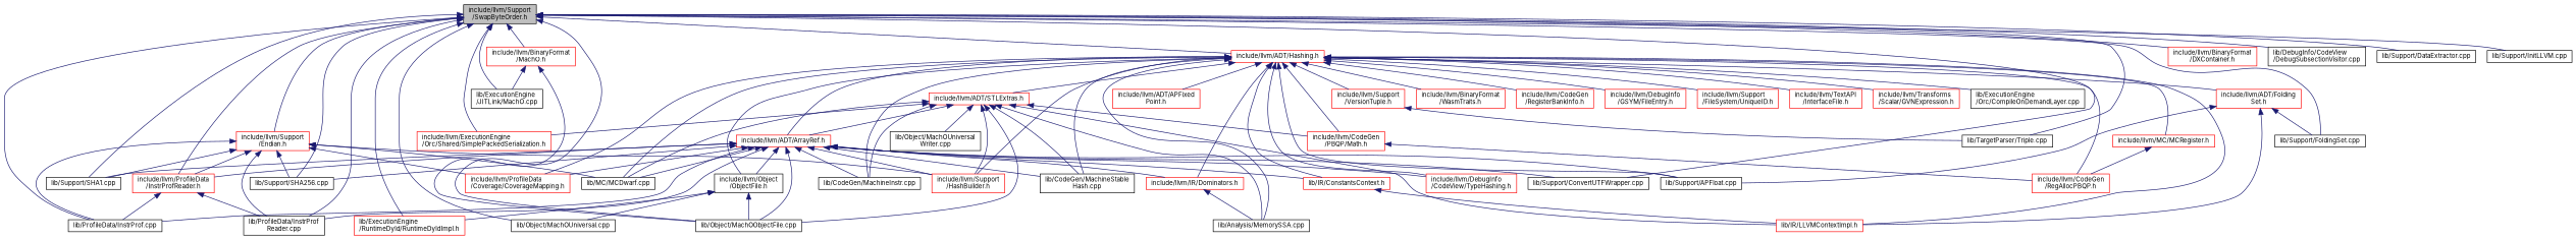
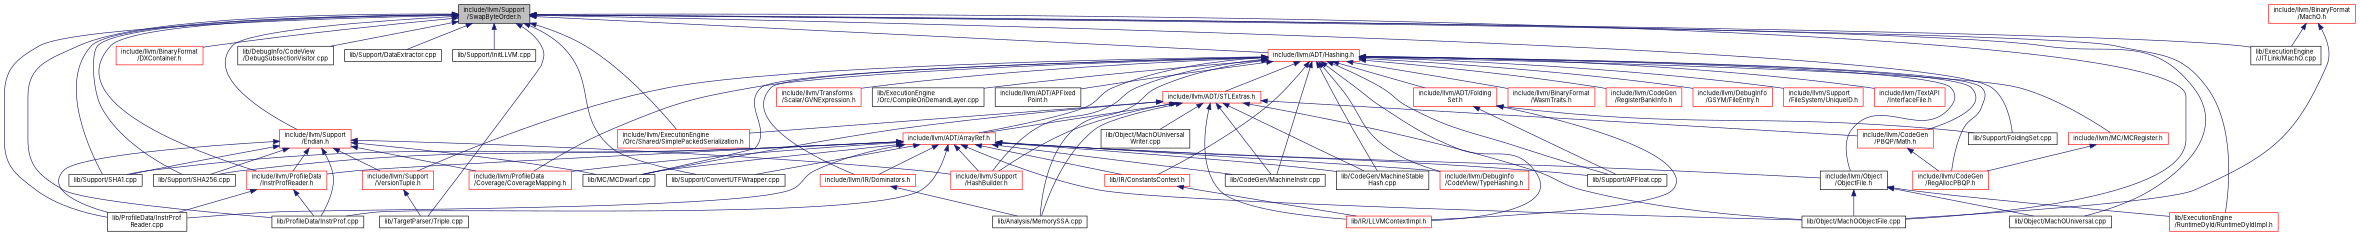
  digraph {
    fontname=Inter
    node [color=red fontname=Inter fontsize=10 shape=record]
    edge [color=midnightblue dir=back fontname=Inter fontsize=10 labelfontname=Helvetica labelfontsize=10 style=solid]
    n1 [color=black fillcolor=grey75 fontcolor=black height=0.2 label="include/llvm/Support\l/SwapByteOrder.h" style=filled width=0.4]
    n2 [height=0.2 label="include/llvm/ADT/Hashing.h" width=0.4]
    n3 [height=0.2 label="lib/ExecutionEngine\l/RuntimeDyld/RuntimeDyldImpl.h" width=0.4]
    n4 [color=black height=0.2 label="lib/Object/MachOObjectFile.cpp" width=0.4]
    n5 [color=black height=0.2 label="lib/Object/MachOUniversal.cpp" width=0.4]
    n6 [height=0.2 label="include/llvm/ProfileData\l/InstrProfReader.h" width=0.4]
    n7 [color=black height=0.2 label="lib/ProfileData/InstrProf.cpp" width=0.4]
    n8 [color=black height=0.2 label="lib/ProfileData/InstrProf\lReader.cpp" width=0.4]
    n9 [color=black height=0.2 label="lib/Support/ConvertUTFWrapper.cpp" width=0.4]
    n10 [color=black height=0.2 label="lib/Support/SHA1.cpp" width=0.4]
    n11 [color=black height=0.2 label="lib/Support/SHA256.cpp" width=0.4]
    n12 [color=black height=0.2 label="lib/Support/FoldingSet.cpp" width=0.4]
    n13 [height=0.2 label="include/llvm/ExecutionEngine\l/Orc/Shared/SimplePackedSerialization.h" width=0.4]
    n14 [color=black height=0.2 label="lib/TargetParser/Triple.cpp" width=0.4]
    n15 [height=0.2 label="include/llvm/BinaryFormat\l/DXContainer.h" width=0.4]
    n16 [height=0.2 label="include/llvm/BinaryFormat\l/MachO.h" width=0.4]
    n17 [color=black height=0.2 label="lib/ExecutionEngine\l/JITLink/MachO.cpp" width=0.4]
    n18 [height=0.2 label="include/llvm/Support\l/Endian.h" width=0.4]
    n19 [color=black height=0.2 label="lib/DebugInfo/CodeView\l/DebugSubsectionVisitor.cpp" width=0.4]
    n20 [color=black height=0.2 label="lib/Support/DataExtractor.cpp" width=0.4]
    n21 [color=black height=0.2 label="lib/Support/InitLLVM.cpp" width=0.4]
-   n22 [height=0.2 label="include/llvm/ADT/APFixed\lPoint.h" width=0.4]
+   n22 [color=black height=0.2 label="include/llvm/ADT/APFixed\lPoint.h" width=0.4]
    n23 [height=0.2 label="include/llvm/ADT/ArrayRef.h" width=0.4]
    n24 [height=0.2 label="include/llvm/DebugInfo\l/CodeView/TypeHashing.h" width=0.4]
    n25 [height=0.2 label="include/llvm/IR/Dominators.h" width=0.4]
    n26 [color=black height=0.2 label="lib/Analysis/MemorySSA.cpp" width=0.4]
    n27 [color=black height=0.2 label="include/llvm/Object\l/ObjectFile.h" width=0.4]
    n28 [height=0.2 label="include/llvm/ProfileData\l/Coverage/CoverageMapping.h" width=0.4]
    n29 [height=0.2 label="include/llvm/Support\l/HashBuilder.h" width=0.4]
    n30 [color=black height=0.2 label="lib/CodeGen/MachineInstr.cpp" width=0.4]
    n31 [color=black height=0.2 label="lib/CodeGen/MachineStable\lHash.cpp" width=0.4]
    n32 [height=0.2 label="lib/IR/ConstantsContext.h" width=0.4]
    n33 [height=0.2 label="lib/IR/LLVMContextImpl.h" width=0.4]
    n34 [color=black height=0.2 label="lib/MC/MCDwarf.cpp" width=0.4]
    n35 [color=black height=0.2 label="lib/Support/APFloat.cpp" width=0.4]
    n36 [height=0.2 label="include/llvm/ADT/Folding\lSet.h" width=0.4]
    n37 [height=0.2 label="include/llvm/ADT/STLExtras.h" width=0.4]
    n38 [height=0.2 label="include/llvm/CodeGen\l/PBQP/Math.h" width=0.4]
    n39 [height=0.2 label="include/llvm/CodeGen\l/RegAllocPBQP.h" width=0.4]
    n40 [height=0.2 label="include/llvm/BinaryFormat\l/WasmTraits.h" width=0.4]
    n41 [height=0.2 label="include/llvm/CodeGen\l/RegisterBankInfo.h" width=0.4]
    n42 [height=0.2 label="include/llvm/DebugInfo\l/GSYM/FileEntry.h" width=0.4]
    n43 [height=0.2 label="include/llvm/MC/MCRegister.h" width=0.4]
    n44 [height=0.2 label="include/llvm/Support\l/FileSystem/UniqueID.h" width=0.4]
    n45 [height=0.2 label="include/llvm/Support\l/VersionTuple.h" width=0.4]
    n46 [height=0.2 label="include/llvm/TextAPI\l/InterfaceFile.h" width=0.4]
    n47 [height=0.2 label="include/llvm/Transforms\l/Scalar/GVNExpression.h" width=0.4]
    n48 [color=black height=0.2 label="lib/ExecutionEngine\l/Orc/CompileOnDemandLayer.cpp" width=0.4]
    n49 [color=black height=0.2 label="lib/Object/MachOUniversal\lWriter.cpp" width=0.4]
    n1 -> n2
    n1 -> n3
    n1 -> n4
    n1 -> n5
    n1 -> n6
    n1 -> n7
    n1 -> n8
    n1 -> n9
    n1 -> n10
    n1 -> n11
    n1 -> n12
    n1 -> n13
    n1 -> n14
    n1 -> n15
-   n1 -> n16
    n1 -> n17
    n1 -> n18
    n1 -> n19
    n1 -> n20
    n1 -> n21
    n2 -> n22
    n2 -> n23
    n2 -> n24
    n2 -> n25
    n2 -> n26
    n2 -> n27
    n2 -> n28
    n2 -> n29
    n2 -> n30
    n2 -> n31
    n2 -> n32
    n2 -> n33
    n2 -> n34
    n2 -> n35
    n2 -> n36
    n2 -> n37
    n2 -> n38
    n2 -> n39
    n2 -> n40
    n2 -> n41
    n2 -> n42
    n2 -> n43
    n2 -> n44
    n2 -> n45
    n2 -> n46
    n2 -> n47
    n2 -> n48
    n6 -> n7
    n6 -> n8
    n16 -> n4
    n16 -> n17
    n18 -> n6
    n18 -> n7
    n18 -> n8
    n18 -> n10
    n18 -> n11
    n18 -> n28
    n18 -> n29
    n18 -> n34
+   n18 -> n45
    n23 -> n4
    n23 -> n6
    n23 -> n7
    n23 -> n8
    n23 -> n9
    n23 -> n10
    n23 -> n11
    n23 -> n24
    n23 -> n25
    n23 -> n27
    n23 -> n28
    n23 -> n29
    n23 -> n30
    n23 -> n31
    n23 -> n32
    n23 -> n34
    n23 -> n35
    n25 -> n26
    n27 -> n3
    n27 -> n4
    n27 -> n5
    n32 -> n33
    n36 -> n12
    n36 -> n33
    n36 -> n35
    n37 -> n4
    n37 -> n13
    n37 -> n23
    n37 -> n26
    n37 -> n29
    n37 -> n30
    n37 -> n31
    n37 -> n33
    n37 -> n34
    n37 -> n38
    n37 -> n49
    n38 -> n39
    n43 -> n39
    n45 -> n14
  }
